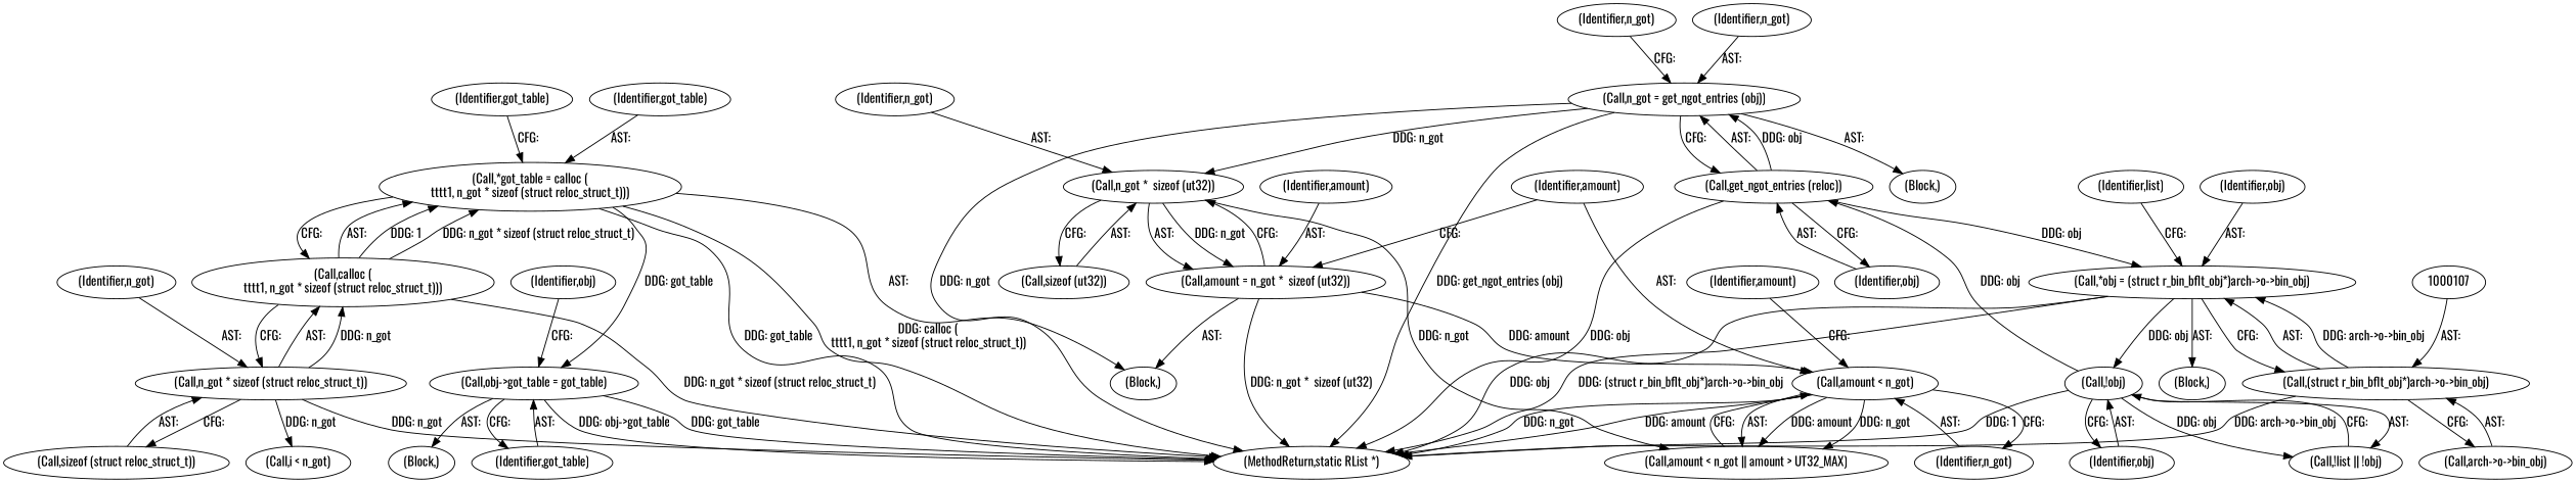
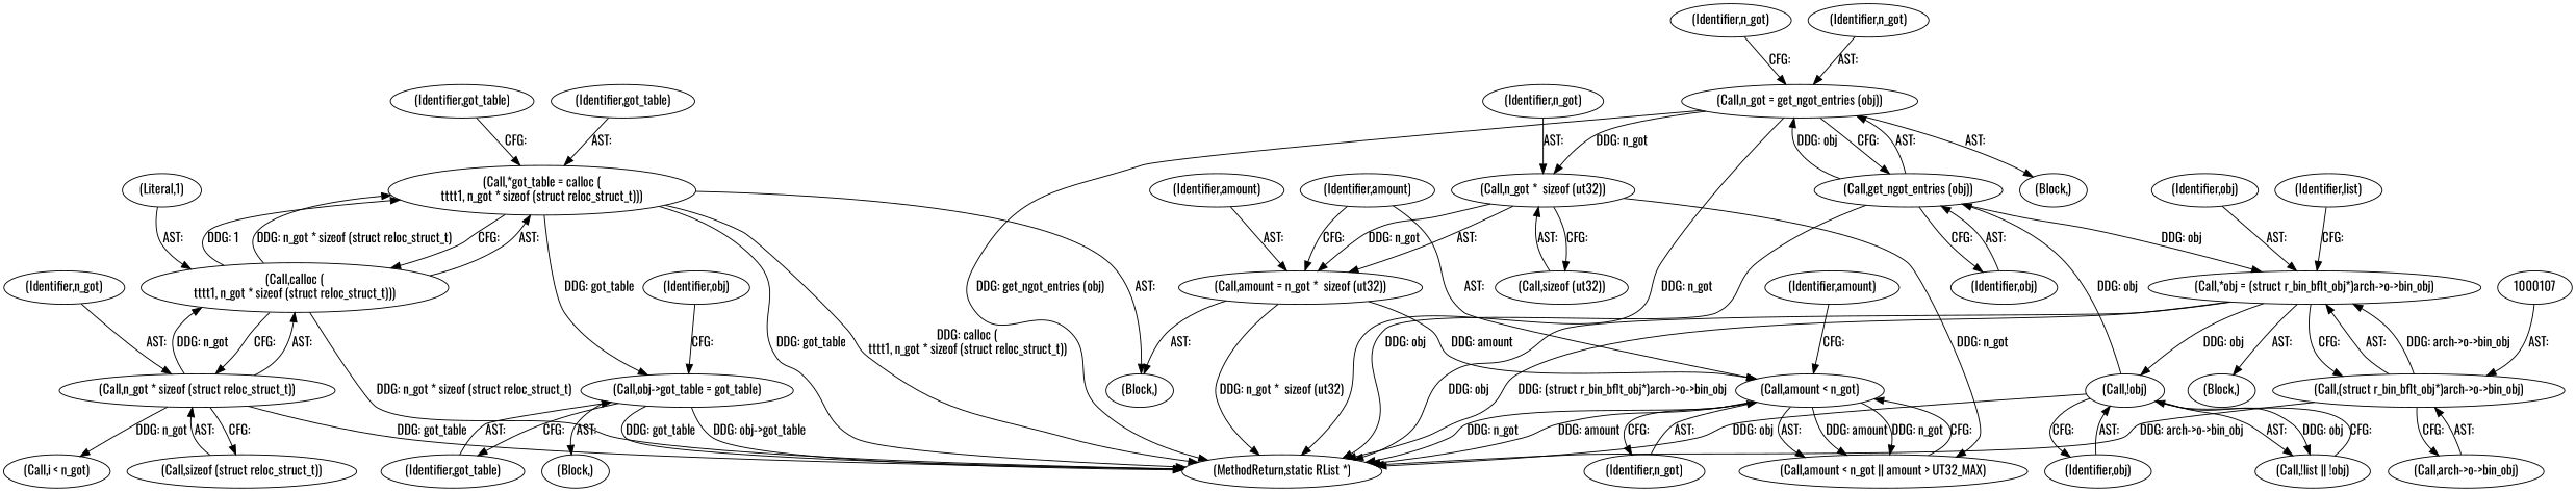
  digraph {
    fontname=Oswald
    node [fontname=Oswald]
    edge [fontname=Oswald]
    n1 [label="(Call,*got_table = calloc (\n\t\t\t\t1, n_got * sizeof (struct reloc_struct_t)))"]
    n2 [label="(Call,calloc (\n\t\t\t\t1, n_got * sizeof (struct reloc_struct_t)))"]
    n3 [label="(Call,obj->got_table = got_table)"]
    n4 [label="(Block,)"]
    n5 [label="(MethodReturn,static RList *)"]
    n6 [label="(Call,n_got * sizeof (struct reloc_struct_t))"]
    n7 [label="(Identifier,got_table)"]
    n8 [label="(Block,)"]
    n9 [label="(Call,i < n_got)"]
    n10 [label="(Call,sizeof (struct reloc_struct_t))"]
    n11 [label="(Call,amount < n_got)"]
    n12 [label="(Identifier,n_got)"]
    n13 [label="(Call,amount < n_got || amount > UT32_MAX)"]
    n14 [label="(Call,amount = n_got *  sizeof (ut32))"]
    n15 [label="(Call,n_got *  sizeof (ut32))"]
    n16 [label="(Call,sizeof (ut32))"]
    n17 [label="(Call,n_got = get_ngot_entries (obj))"]
-   n18 [label="(Call,get_ngot_entries (reloc))"]
+   n18 [label="(Call,get_ngot_entries (obj))"]
    n19 [label="(Block,)"]
    n20 [label="(Identifier,obj)"]
    n21 [label="(Call,*obj = (struct r_bin_bflt_obj*)arch->o->bin_obj)"]
    n22 [label="(Call,(struct r_bin_bflt_obj*)arch->o->bin_obj)"]
    n23 [label="(Call,!obj)"]
    n24 [label="(Block,)"]
    n25 [label="(Call,arch->o->bin_obj)"]
    n26 [label="(Identifier,obj)"]
    n27 [label="(Call,!list || !obj)"]
    n28 [label="(Identifier,got_table)"]
+   n29 [label="(Literal,1)"]
    n30 [label="(Identifier,obj)"]
    n31 [label="(Identifier,amount)"]
    n32 [label="(Identifier,got_table)"]
    n33 [label="(Identifier,amount)"]
    n34 [label="(Identifier,n_got)"]
    n35 [label="(Identifier,n_got)"]
    n36 [label="(Identifier,list)"]
    n37 [label="(Identifier,amount)"]
    n38 [label="(Identifier,n_got)"]
    n39 [label="(Identifier,n_got)"]
    n40 [label="(Identifier,obj)"]
    1000107
    n1 -> n2 [label="CFG: "]
    n1 -> n3 [label="DDG: got_table"]
    n1 -> n4 [label="AST: "]
    n1 -> n5 [label="DDG: got_table"]
    n1 -> n5 [label="DDG: calloc (\n\t\t\t\t1, n_got * sizeof (struct reloc_struct_t))"]
    n2 -> n1 [label="AST: "]
    n2 -> n1 [label="DDG: 1"]
    n2 -> n1 [label="DDG: n_got * sizeof (struct reloc_struct_t)"]
    n2 -> n5 [label="DDG: n_got * sizeof (struct reloc_struct_t)"]
    n2 -> n6 [label="CFG: "]
    n3 -> n5 [label="DDG: obj->got_table"]
    n3 -> n5 [label="DDG: got_table"]
    n3 -> n7 [label="CFG: "]
    n3 -> n8 [label="AST: "]
    n6 -> n2 [label="AST: "]
    n6 -> n2 [label="DDG: n_got"]
-   n6 -> n5 [label="DDG: n_got"]
+   n6 -> n5 [label="DDG: got_table"]
    n6 -> n9 [label="DDG: n_got"]
    n6 -> n10 [label="CFG: "]
    n7 -> n3 [label="AST: "]
    n10 -> n6 [label="AST: "]
    n11 -> n5 [label="DDG: amount"]
    n11 -> n5 [label="DDG: n_got"]
    n11 -> n12 [label="CFG: "]
    n11 -> n13 [label="AST: "]
    n11 -> n13 [label="DDG: amount"]
    n11 -> n13 [label="DDG: n_got"]
    n12 -> n11 [label="AST: "]
    n13 -> n11 [label="CFG: "]
    n14 -> n4 [label="AST: "]
    n14 -> n5 [label="DDG: n_got *  sizeof (ut32)"]
    n14 -> n11 [label="DDG: amount"]
-   n14 -> n15 [label="CFG: "]
    n15 -> n13 [label="DDG: n_got"]
    n15 -> n14 [label="AST: "]
    n15 -> n14 [label="DDG: n_got"]
    n15 -> n16 [label="CFG: "]
    n16 -> n15 [label="AST: "]
    n17 -> n5 [label="DDG: n_got"]
    n17 -> n5 [label="DDG: get_ngot_entries (obj)"]
    n17 -> n15 [label="DDG: n_got"]
    n17 -> n18 [label="CFG: "]
    n17 -> n19 [label="AST: "]
    n18 -> n5 [label="DDG: obj"]
    n18 -> n17 [label="AST: "]
    n18 -> n17 [label="DDG: obj"]
    n18 -> n20 [label="CFG: "]
    n18 -> n21 [label="DDG: obj"]
    n20 -> n18 [label="AST: "]
    n21 -> n5 [label="DDG: obj"]
    n21 -> n5 [label="DDG: (struct r_bin_bflt_obj*)arch->o->bin_obj"]
    n21 -> n22 [label="CFG: "]
    n21 -> n23 [label="DDG: obj"]
    n21 -> n24 [label="AST: "]
    n22 -> n5 [label="DDG: arch->o->bin_obj"]
    n22 -> n21 [label="AST: "]
    n22 -> n21 [label="DDG: arch->o->bin_obj"]
    n22 -> n25 [label="CFG: "]
-   n23 -> n5 [label="DDG: 1"]
+   n23 -> n5 [label="DDG: obj"]
    n23 -> n18 [label="DDG: obj"]
    n23 -> n26 [label="CFG: "]
    n23 -> n27 [label="AST: "]
    n23 -> n27 [label="DDG: obj"]
    n25 -> n22 [label="AST: "]
    n26 -> n23 [label="AST: "]
    n27 -> n23 [label="CFG: "]
    n28 -> n1 [label="CFG: "]
+   n29 -> n2 [label="AST: "]
    n30 -> n3 [label="CFG: "]
    n31 -> n11 [label="AST: "]
    n31 -> n14 [label="CFG: "]
    n32 -> n1 [label="AST: "]
    n33 -> n11 [label="CFG: "]
    n34 -> n17 [label="CFG: "]
    n35 -> n15 [label="AST: "]
    n36 -> n21 [label="CFG: "]
    n37 -> n14 [label="AST: "]
    n38 -> n6 [label="AST: "]
    n39 -> n17 [label="AST: "]
    n40 -> n21 [label="AST: "]
    1000107 -> n22 [label="AST: "]
  }
